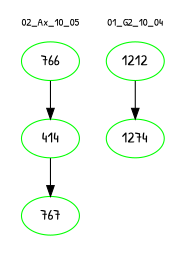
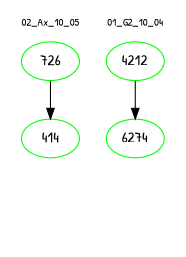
  digraph {
    fontname="Patrick Hand"
    node [color=green fontname="Patrick Hand"]
    edge [color=black fontname="Patrick Hand"]
-   n1 [label=766]
+   n1 [label=726]
    n2 [label=414]
-   n3 [label=767]
-   n4 [label=1212]
-   n5 [label=1274]
+   n4 [label=4212]
+   n5 [label=6274]
    subgraph cluster_1 {
      color=white
      fontsize=10
      label="02_Ax_10_05"
      n1
      n2
-     n3
    }
    subgraph cluster_2 {
      color=white
      fontsize=10
      label="01_G2_10_04"
      n4
      n5
    }
    n1 -> n2
-   n2 -> n3
    n4 -> n5
  }
